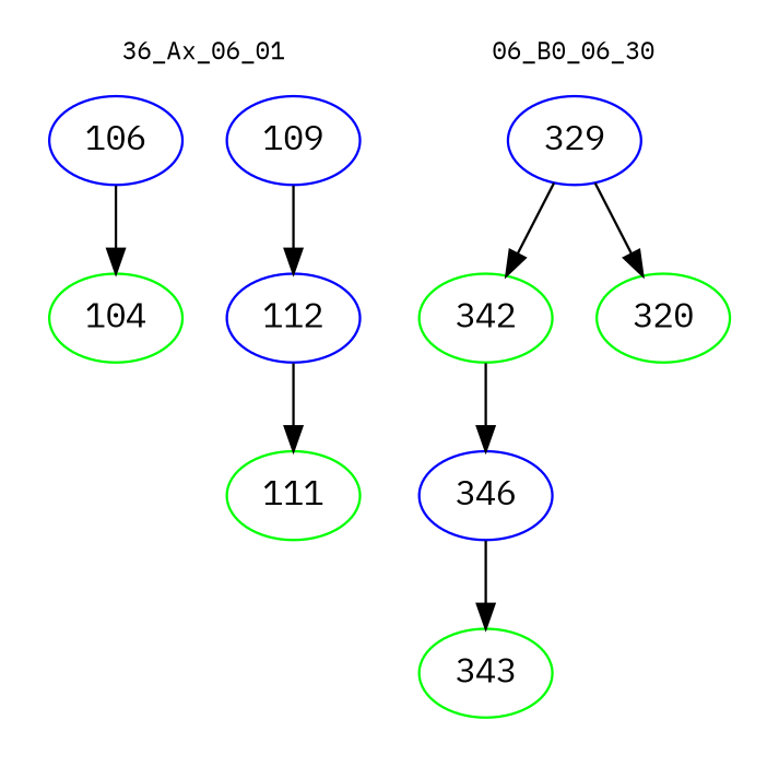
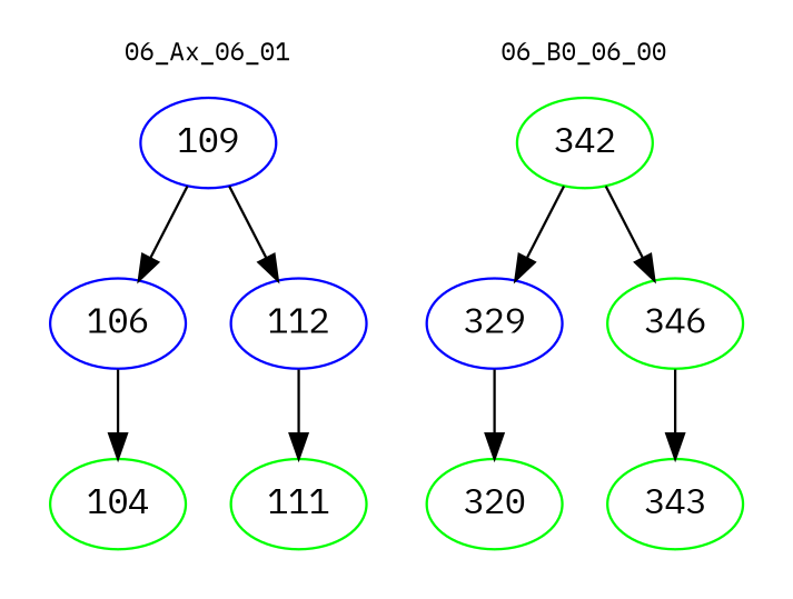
  digraph {
    fontname="IBM Plex Mono"
    node [color=blue fontname="IBM Plex Mono"]
    edge [color=black fontname="IBM Plex Mono"]
    n1 [label=109]
    n2 [label=106]
    n3 [label=112]
    n4 [color=green label=104]
    n5 [color=green label=111]
    n6 [color=green label=342]
    n7 [label=329]
-   n8 [label=346]
+   n8 [color=green label=346]
    n9 [color=green label=320]
    n10 [color=green label=343]
    subgraph cluster_1 {
      color=white
      fontsize=10
-     label="36_Ax_06_01"
+     label="06_Ax_06_01"
      n1
      n2
      n3
      n4
      n5
    }
    subgraph cluster_2 {
      color=white
      fontsize=10
-     label="06_B0_06_30"
+     label="06_B0_06_00"
      n6
      n7
      n8
      n9
      n10
    }
+   n1 -> n2
    n1 -> n3
    n2 -> n4
    n3 -> n5
-   n7 -> n6
+   n6 -> n7
    n6 -> n8
    n7 -> n9
    n8 -> n10
  }
